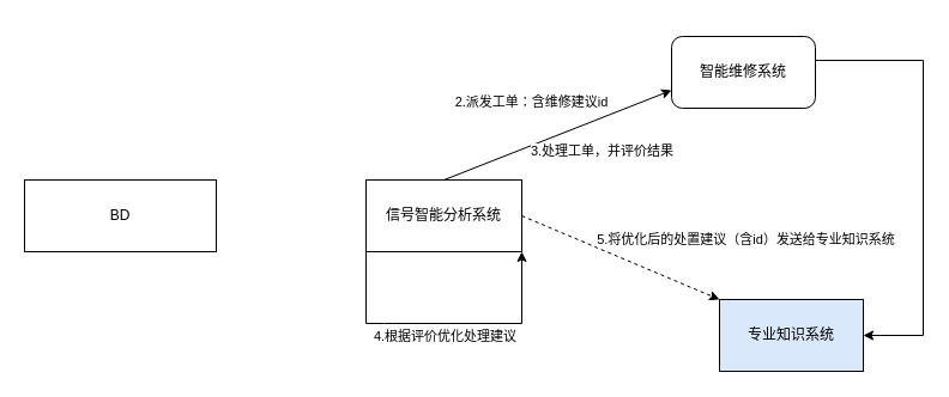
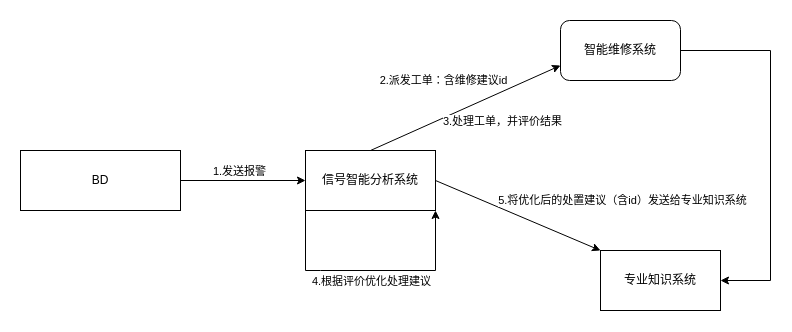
  <mxCell id="0" />
  <mxCell id="1" parent="0" />
+ <mxCell id="2" style="edgeStyle=orthogonalEdgeStyle;rounded=0;orthogonalLoop=1;jettySize=auto;html=1;exitX=1;exitY=0.5;exitDx=0;exitDy=0;" edge="1" parent="1" source="4" target="10"><mxGeometry relative="1" as="geometry" /></mxCell>
+ <mxCell id="3" value="1.发送报警" style="edgeLabel;html=1;align=center;verticalAlign=middle;resizable=0;points=[];" vertex="1" connectable="0" parent="2"><mxGeometry x="-0.08" y="-3" relative="1" as="geometry"><mxPoint y="-13" as="offset" /></mxGeometry></mxCell>
  <mxCell id="4" value="BD" style="rounded=0;whiteSpace=wrap;html=1;" vertex="1" parent="1"><mxGeometry x="20" y="150" width="160" height="60" as="geometry" /></mxCell>
  <mxCell id="5" style="rounded=0;orthogonalLoop=1;jettySize=auto;html=1;exitX=0.5;exitY=0;exitDx=0;exitDy=0;entryX=0;entryY=0.75;entryDx=0;entryDy=0;" edge="1" parent="1" source="10" target="12"><mxGeometry relative="1" as="geometry" /></mxCell>
  <mxCell id="6" value="2.派发工单：含维修建议id" style="edgeLabel;html=1;align=center;verticalAlign=middle;resizable=0;points=[];" vertex="1" connectable="0" parent="5"><mxGeometry x="-0.082" y="1" relative="1" as="geometry"><mxPoint x="-15" y="-30" as="offset" /></mxGeometry></mxCell>
  <mxCell id="7" value="3.处理工单，并评价结果" style="edgeLabel;html=1;align=center;verticalAlign=middle;resizable=0;points=[];" vertex="1" connectable="0" parent="5"><mxGeometry x="-0.068" relative="1" as="geometry"><mxPoint x="43" y="10" as="offset" /></mxGeometry></mxCell>
- <mxCell id="8" style="rounded=0;orthogonalLoop=1;jettySize=auto;html=1;exitX=1;exitY=0.5;exitDx=0;exitDy=0;entryX=0;entryY=0;entryDx=0;entryDy=0;dashed=1;" edge="1" parent="1" source="10" target="13"><mxGeometry relative="1" as="geometry" /></mxCell>
+ <mxCell id="8" style="rounded=0;orthogonalLoop=1;jettySize=auto;html=1;exitX=1;exitY=0.5;exitDx=0;exitDy=0;entryX=0;entryY=0;entryDx=0;entryDy=0;" edge="1" parent="1" source="10" target="13"><mxGeometry relative="1" as="geometry" /></mxCell>
  <mxCell id="9" value="5.将优化后的处置建议（含id）发送给专业知识系统" style="edgeLabel;html=1;align=center;verticalAlign=middle;resizable=0;points=[];" vertex="1" connectable="0" parent="8"><mxGeometry x="-0.149" relative="1" as="geometry"><mxPoint x="117" y="-10" as="offset" /></mxGeometry></mxCell>
  <mxCell id="10" value="信号智能分析系统" style="rounded=0;whiteSpace=wrap;html=1;" vertex="1" parent="1"><mxGeometry x="305" y="150" width="130" height="60" as="geometry" /></mxCell>
  <mxCell id="11" style="edgeStyle=orthogonalEdgeStyle;rounded=0;orthogonalLoop=1;jettySize=auto;html=1;exitX=1;exitY=0.5;exitDx=0;exitDy=0;entryX=1;entryY=0.5;entryDx=0;entryDy=0;" edge="1" parent="1" source="12" target="13"><mxGeometry relative="1" as="geometry"><Array as="points"><mxPoint x="770" y="50" /><mxPoint x="770" y="280" /></Array></mxGeometry></mxCell>
- <mxCell id="12" value="智能维修系统" style="rounded=1;whiteSpace=wrap;html=1;" vertex="1" parent="1"><mxGeometry x="560" y="30" width="120" height="60" as="geometry" /></mxCell>
- <mxCell id="13" value="专业知识系统" style="rounded=0;whiteSpace=wrap;html=1;fillColor=#dae8fc;" vertex="1" parent="1"><mxGeometry x="600" y="250" width="120" height="60" as="geometry" /></mxCell>
+ <mxCell id="12" value="智能维修系统" style="rounded=1;whiteSpace=wrap;html=1;" vertex="1" parent="1"><mxGeometry x="560" y="20" width="120" height="60" as="geometry" /></mxCell>
+ <mxCell id="13" value="专业知识系统" style="rounded=0;whiteSpace=wrap;html=1;" vertex="1" parent="1"><mxGeometry x="600" y="250" width="120" height="60" as="geometry" /></mxCell>
  <mxCell id="14" style="edgeStyle=orthogonalEdgeStyle;rounded=0;orthogonalLoop=1;jettySize=auto;html=1;exitX=0;exitY=1;exitDx=0;exitDy=0;entryX=1;entryY=1;entryDx=0;entryDy=0;" edge="1" parent="1" source="10" target="10"><mxGeometry relative="1" as="geometry"><Array as="points"><mxPoint x="320" y="270" /><mxPoint x="450" y="270" /></Array></mxGeometry></mxCell>
  <mxCell id="15" value="4.根据评价优化处理建议" style="edgeLabel;html=1;align=center;verticalAlign=middle;resizable=0;points=[];" vertex="1" connectable="0" parent="14"><mxGeometry x="-0.05" y="-5" relative="1" as="geometry"><mxPoint x="6" y="5" as="offset" /></mxGeometry></mxCell>
